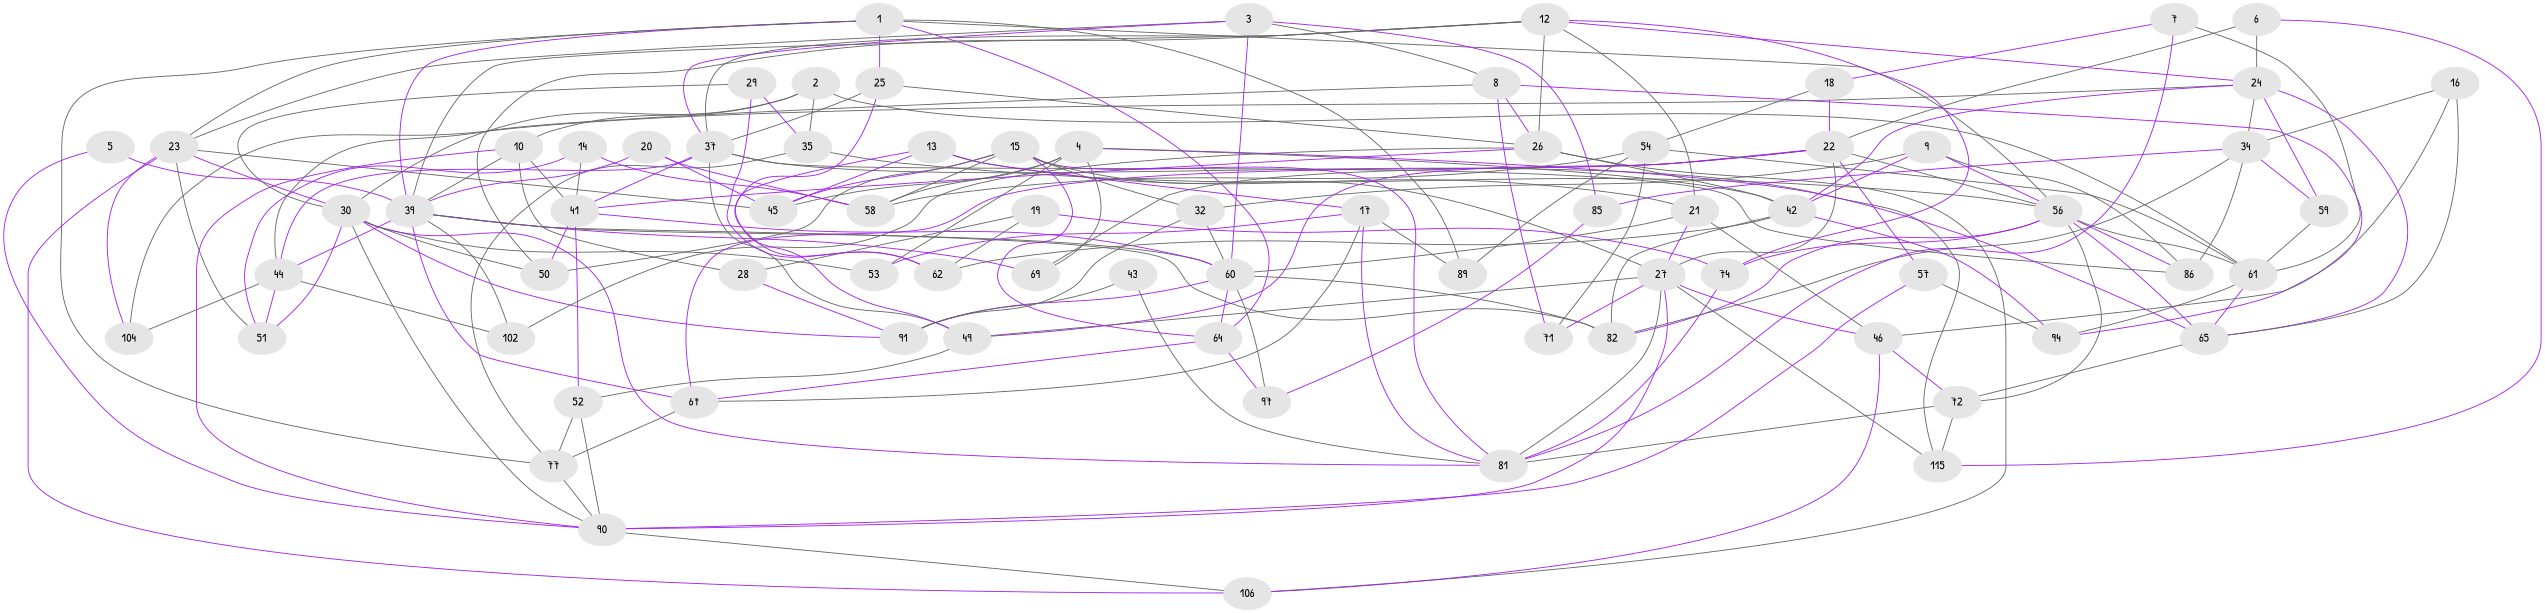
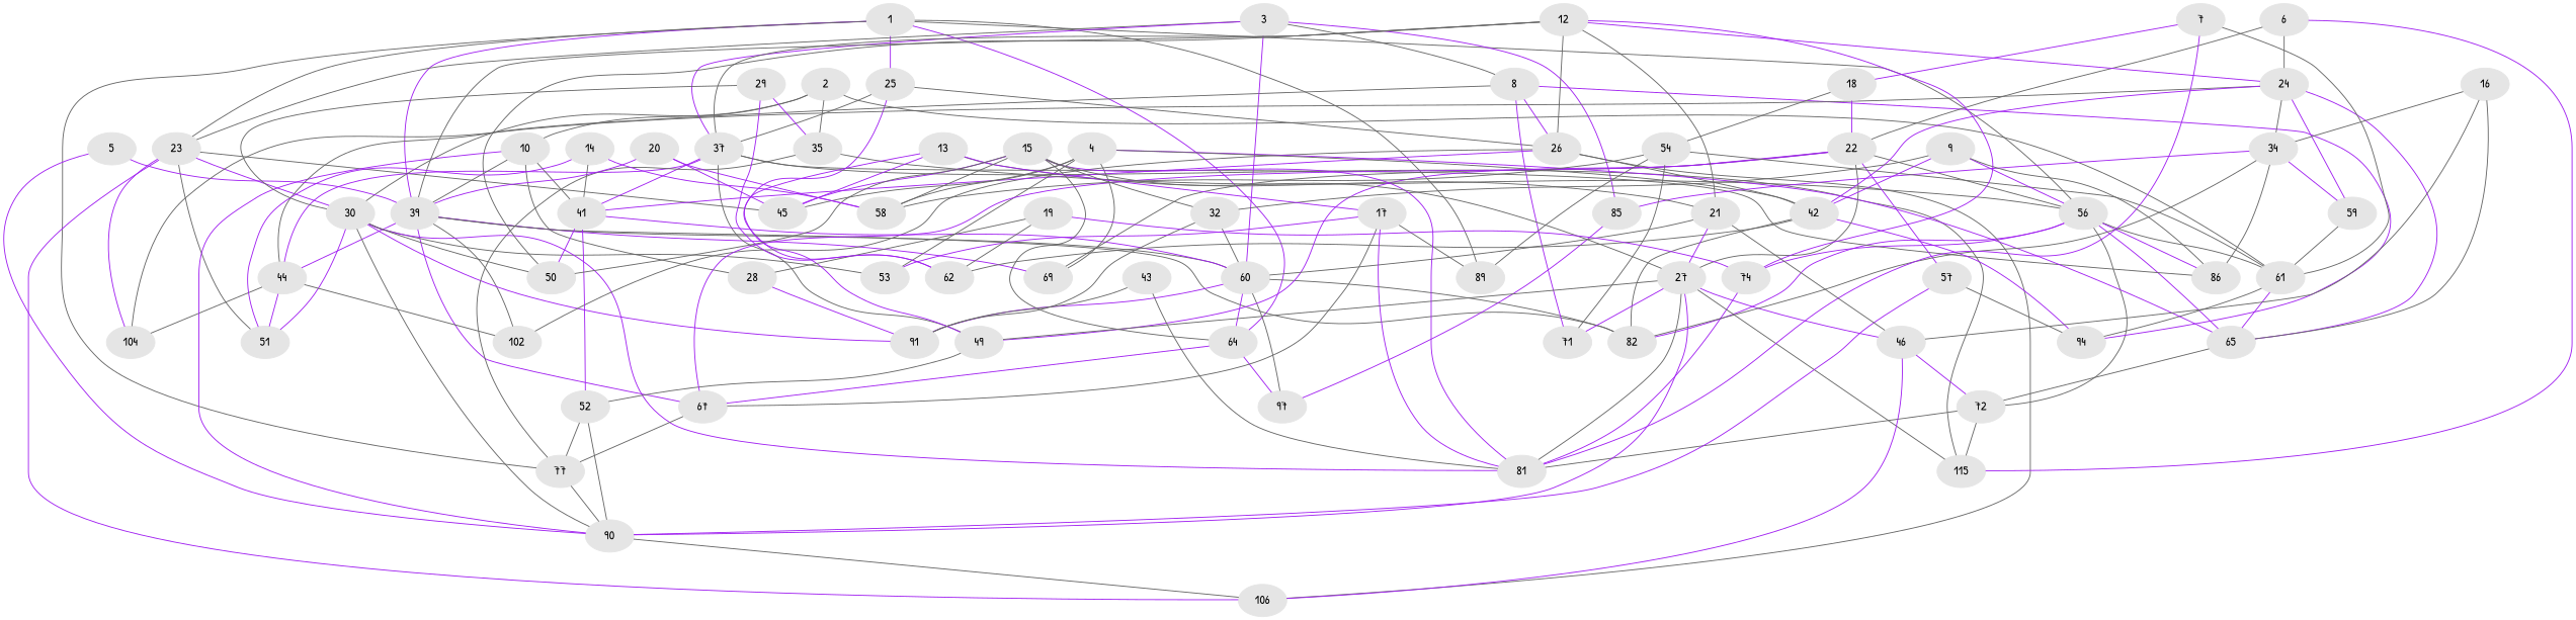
  graph {
    fontname="Patrick Hand"
    node [color=gray90 fontname="Patrick Hand" style=filled]
    edge [color=gray40 fontname="Patrick Hand"]
    1 [super="+109"]
    23 [super="+47"]
    25
    39 [super="+55"]
    56 [super="+101"]
    64 [super="+78"]
    77 [super="+87"]
    89
    30 [super="+70"]
    45 [super="+96"]
    51 [super="+112"]
    104
    106
    37 [super="+38"]
    26 [super="+92"]
    62 [super="+73"]
    60 [super="+66"]
    69
    44 [super="+108"]
    67
    102
    82 [super="+111"]
    61 [super="+113"]
    65 [super="+107"]
    86 [super="+88"]
    74 [super="+110"]
    72
    97
    90 [super="+93"]
    10 [super="+36"]
    28 [super="+105"]
    41 [super="+95"]
    2
    35 [super="+75"]
    53
    81 [super="+103"]
    50 [super="+80"]
    91
    94 [super="+98"]
    8 [super="+100"]
    71
    3
    85
    115
    49
    4 [super="+11"]
    42 [super="+84"]
    58 [super="+76"]
    5
    22 [super="+114"]
    27 [super="+40"]
    57
    6
    24 [super="+31"]
    34 [super="+83"]
    59
    7
    18
    54 [super="+79"]
    9
    32
    52
    12 [super="+63"]
    21
    46 [super="+48"]
    13 [super="+68"]
    17 [super="+33"]
    14
    15 [super="+99"]
    16
    19
    20
    29
    43
    1 -- 23
    1 -- 25 [color=purple]
    1 -- 39 [color=purple]
    1 -- 56
    1 -- 64 [color=purple]
    1 -- 77
    1 -- 89
    23 -- 30 [color=purple]
    23 -- 45
    23 -- 51
    23 -- 104 [color=purple]
    23 -- 106 [color=purple]
    25 -- 37
    25 -- 26
    25 -- 62 [color=purple]
    39 -- 60
    39 -- 69 [color=purple]
    39 -- 44 [color=purple]
    39 -- 67 [color=purple]
    39 -- 102
    39 -- 82
    56 -- 82 [color=purple]
    56 -- 61
    56 -- 65 [color=purple]
    56 -- 86 [color=purple]
    56 -- 74 [color=purple]
    56 -- 72
    64 -- 67 [color=purple]
    64 -- 97 [color=purple]
    77 -- 90
    30 -- 51 [color=purple]
    30 -- 90
    30 -- 53
    30 -- 81 [color=purple]
    30 -- 50
    30 -- 91 [color=purple]
    37 -- 44 [color=purple]
    37 -- 86
    37 -- 41 [color=purple]
    37 -- 115
    37 -- 49
    26 -- 106
    26 -- 102
    26 -- 41 [color=purple]
    26 -- 42 [weight=2]
    60 -- 64 [color=purple]
    60 -- 82
    60 -- 97
    60 -- 91 [color=purple]
    44 -- 51 [color=purple]
    44 -- 104
    44 -- 102
    67 -- 77
    61 -- 65 [color=purple]
    61 -- 94
    65 -- 72
    74 -- 81 [color=purple]
    72 -- 81
    72 -- 115
    90 -- 106
    10 -- 39
    10 -- 90 [color=purple]
    10 -- 28
    10 -- 41
    28 -- 91 [color=purple]
    41 -- 60 [color=purple]
    41 -- 50 [color=purple]
    41 -- 52 [color=purple]
    2 -- 30
    2 -- 61
    2 -- 10
    2 -- 35
    35 -- 56
    35 -- 77
    8 -- 26 [color=purple]
    8 -- 44
    8 -- 94 [color=purple]
    8 -- 71 [color=purple]
    3 -- 23
    3 -- 37 [color=purple]
    3 -- 60 [color=purple]
    3 -- 8
    3 -- 85 [color=purple]
    85 -- 97 [color=purple]
    49 -- 52
    4 -- 45
    4 -- 69
    4 -- 65 [color=purple]
    4 -- 53
    4 -- 42
    4 -- 58 [weight=2]
    42 -- 62
    42 -- 82
    42 -- 94 [color=purple]
    5 -- 39 [color=purple]
    5 -- 90 [color=purple]
    22 -- 56
    22 -- 69
    22 -- 67 [color=purple]
    22 -- 49 [color=purple]
    22 -- 27
    22 -- 57 [color=purple]
    27 -- 90 [color=purple weight=2]
    27 -- 81
    27 -- 71 [color=purple]
    27 -- 115
    27 -- 49
    27 -- 46 [color=purple]
    57 -- 90 [color=purple]
    57 -- 94
    6 -- 115 [color=purple]
    6 -- 22
    6 -- 24
    24 -- 104
    24 -- 65 [color=purple]
    24 -- 42 [color=purple]
    24 -- 34
    24 -- 59 [color=purple]
    34 -- 82
    34 -- 86
    34 -- 85 [color=purple]
    34 -- 59 [color=purple]
    59 -- 61
    7 -- 61
    7 -- 81 [color=purple]
    7 -- 18 [color=purple]
    18 -- 22 [color=purple]
    18 -- 54
    54 -- 89
    54 -- 61
    54 -- 71
    54 -- 58
    9 -- 56 [color=purple]
    9 -- 86
    9 -- 42 [color=purple]
    9 -- 32
    32 -- 60
    32 -- 91
    52 -- 77
    52 -- 90
    12 -- 39
    12 -- 37
    12 -- 26
    12 -- 74 [color=purple]
    12 -- 50
    12 -- 24 [color=purple]
    12 -- 21
    21 -- 60
    21 -- 27 [color=purple]
    21 -- 46
    46 -- 106 [color=purple]
    46 -- 72 [color=purple]
    13 -- 45 [color=purple]
    13 -- 49 [color=purple]
    13 -- 21
    13 -- 17 [color=purple]
    17 -- 89
    17 -- 67
    17 -- 53 [color=purple]
    17 -- 81 [color=purple]
    14 -- 51 [color=purple]
    14 -- 41
    14 -- 58 [color=purple]
-   15 -- 64 [color=purple]
+   15 -- 64
    15 -- 45 [color=purple]
    15 -- 81 [color=purple]
    15 -- 50
    15 -- 58
    15 -- 27
    15 -- 32
    16 -- 65
    16 -- 34
    16 -- 46
    19 -- 62
    19 -- 74 [color=purple]
    19 -- 28
    20 -- 39 [color=purple]
    20 -- 45 [color=purple]
    20 -- 58 [color=purple]
    29 -- 30
    29 -- 62 [color=purple]
    29 -- 35 [color=purple]
    43 -- 81
    43 -- 91
  }
